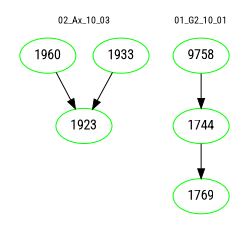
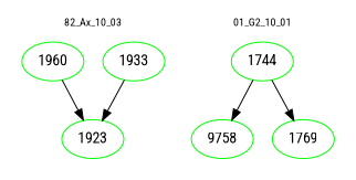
  digraph {
    fontname="Roboto Condensed"
    node [color=green fontname="Roboto Condensed"]
    edge [color=black fontname="Roboto Condensed"]
    n1 [label=1933]
    n2 [label=1923]
    n3 [label=1960]
    n4 [label=9758]
    n5 [label=1744]
    n6 [label=1769]
    subgraph cluster_1 {
      color=white
      fontsize=10
-     label="02_Ax_10_03"
+     label="82_Ax_10_03"
      n1
      n2
      n3
    }
    subgraph cluster_2 {
      color=white
      fontsize=10
      label="01_G2_10_01"
      n4
      n5
      n6
    }
    n1 -> n2
    n3 -> n2
-   n4 -> n5
+   n5 -> n4
    n5 -> n6
  }
